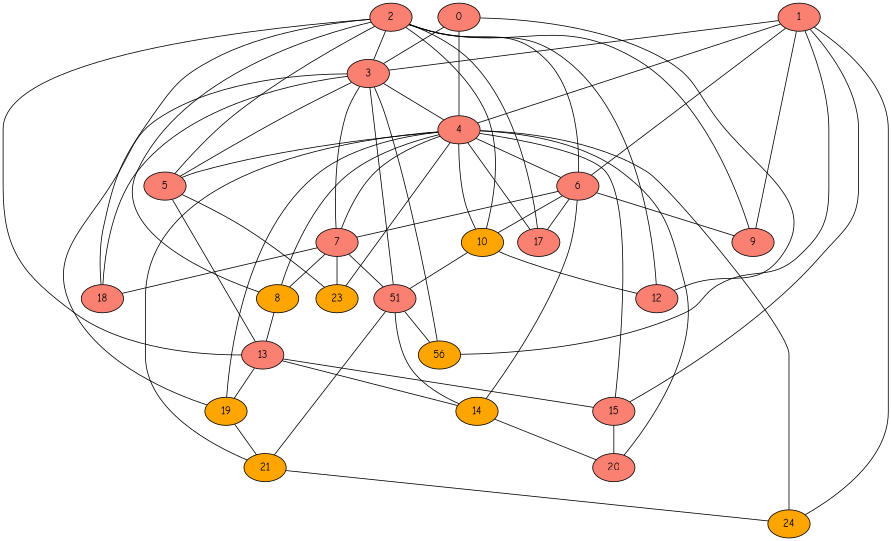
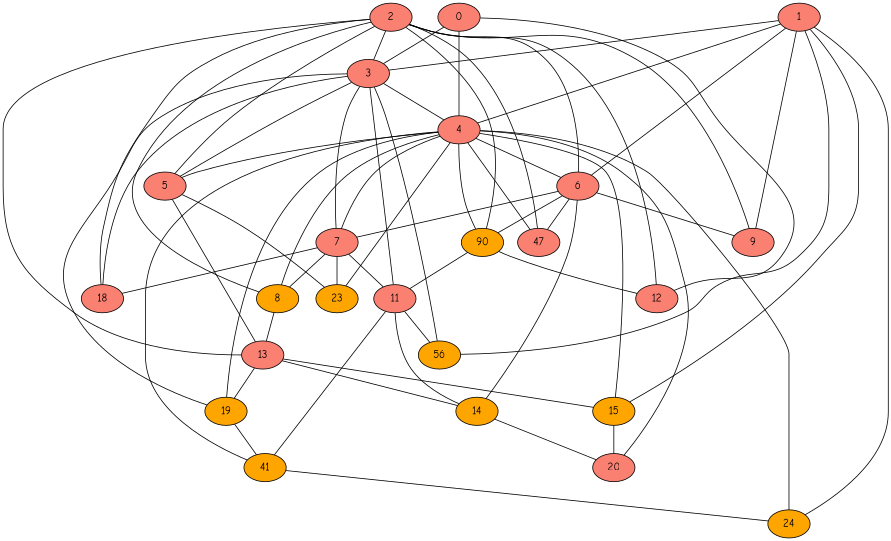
  strict graph {
    fontname="Comic Neue"
    node [fillcolor=salmon fontname="Comic Neue" style=filled]
    edge [fontname="Comic Neue" is_available=True prob=1.0]
    0
    3
    4
    12
    n5 [fillcolor=orange label=56]
    5
    18
    7
-   11 [label=51]
+   11
    19 [fillcolor=orange]
    6
-   15
+   15 [fillcolor=orange]
    24 [fillcolor=orange]
    8 [fillcolor=orange]
-   10 [fillcolor=orange]
-   17
+   10 [fillcolor=orange label=90]
+   17 [label=47]
    20
-   21 [fillcolor=orange]
+   21 [fillcolor=orange label=41]
    23 [fillcolor=orange]
    1
    9
    14 [fillcolor=orange]
    2
    13
    0 -- 3 [prob=0.199912174863]
    0 -- 4 [prob=0.927514056119]
    0 -- 12 [prob=0.459547421214]
    3 -- 4
    3 -- n5
    3 -- 5 [prob=0.046774519564]
    3 -- 18 [prob=0.00565986779035]
    3 -- 7 [prob=0.420983053668]
    3 -- 11 [prob=0.848237185689]
    3 -- 19 [prob=0.15050591847]
    4 -- 5 [prob=0.769769369887]
    4 -- 7 [prob=0.747379698645]
    4 -- 19 [prob=0.673713300624]
    4 -- 6
    4 -- 15 [prob=0.34763337785]
    4 -- 24 [prob=0.628972078318]
    4 -- 8 [prob=0.274628128624]
    4 -- 10 [prob=0.664088302577]
    4 -- 17 [prob=0.84851020324]
    4 -- 20
    4 -- 21
    4 -- 23 [prob=0.255140733247]
    5 -- 23 [prob=0.0744053382717]
    5 -- 13 [prob=0.174341029363]
    7 -- 18 [prob=0.592077703698]
    7 -- 11
    7 -- 8 [prob=0.0964645466597]
    7 -- 23 [prob=0.687646478242]
    11 -- n5 [prob=0.440995780112]
    11 -- 21 [prob=0.544042266241]
    11 -- 14 [prob=0.98885134325]
    19 -- 21 [prob=0.787562475859]
    6 -- 7 [prob=0.625738705132]
    6 -- 10 [prob=0.490867058218]
    6 -- 17 [prob=0.841447765619]
    6 -- 9 [prob=0.690427016642]
    6 -- 14
    15 -- 20 [prob=0.41968051446]
    8 -- 13
    10 -- 12 [prob=0.602041027903]
    10 -- 11 [prob=0.510905801893]
    21 -- 24
    1 -- 3 [prob=0.151892249797]
    1 -- 4 [prob=0.38325485927]
    1 -- n5 [prob=0.490925800936]
    1 -- 6 [prob=0.327974940355]
    1 -- 15 [prob=0.35293045756]
    1 -- 24
    1 -- 9 [prob=0.997997932419]
    14 -- 20 [prob=0.810187063813]
    2 -- 3
    2 -- 12
    2 -- 5
    2 -- 18 [prob=0.646285675297]
    2 -- 6
    2 -- 8 [prob=0.361499378658]
    2 -- 10 [prob=0.243764703226]
    2 -- 17 [prob=0.155467219215]
    2 -- 9 [prob=0.264831147997]
    2 -- 13 [prob=0.13822472543]
    13 -- 19 [prob=0.0014169904243]
    13 -- 15 [prob=0.0916674951959]
    13 -- 14 [prob=0.613493495462]
  }
